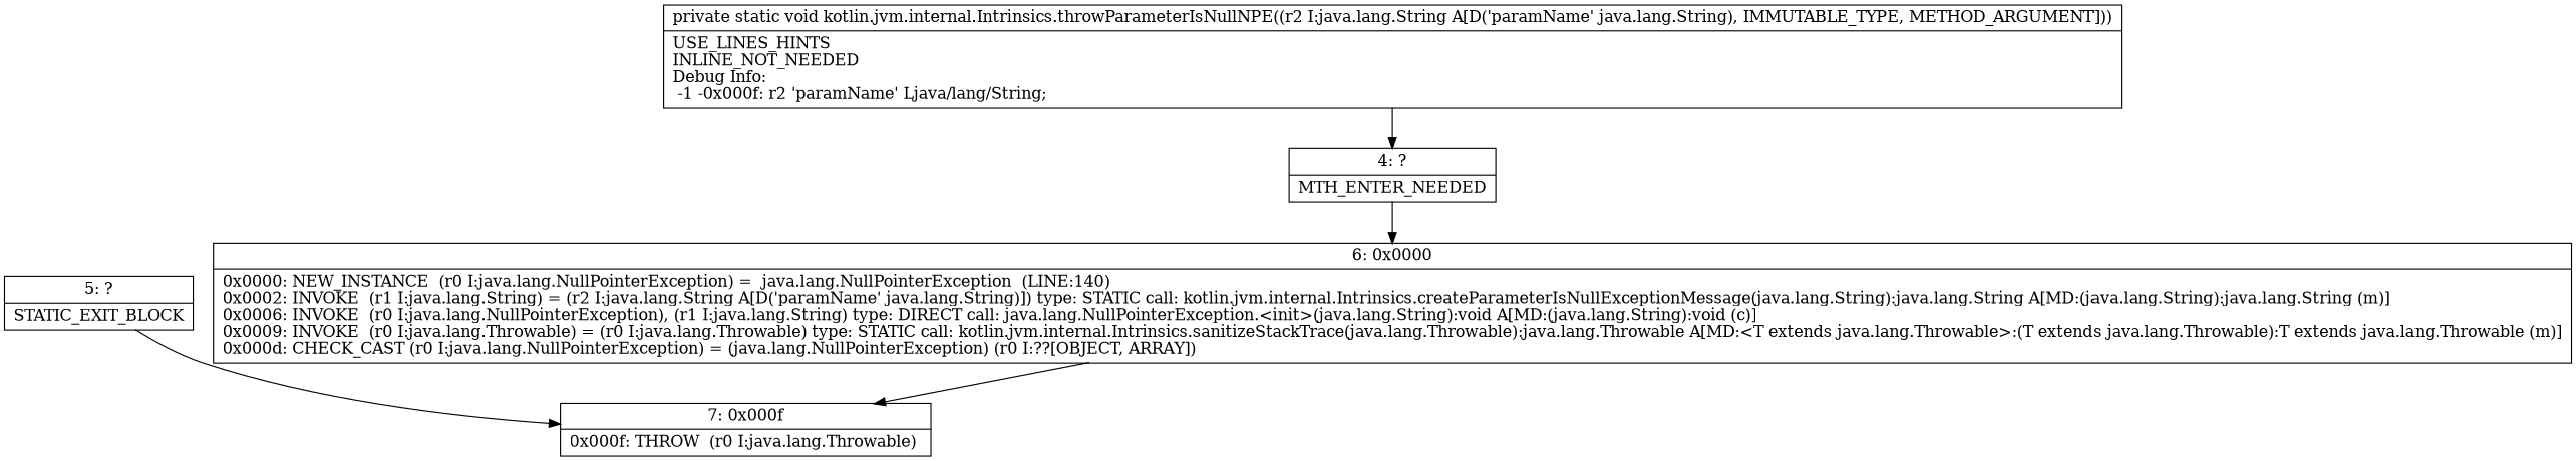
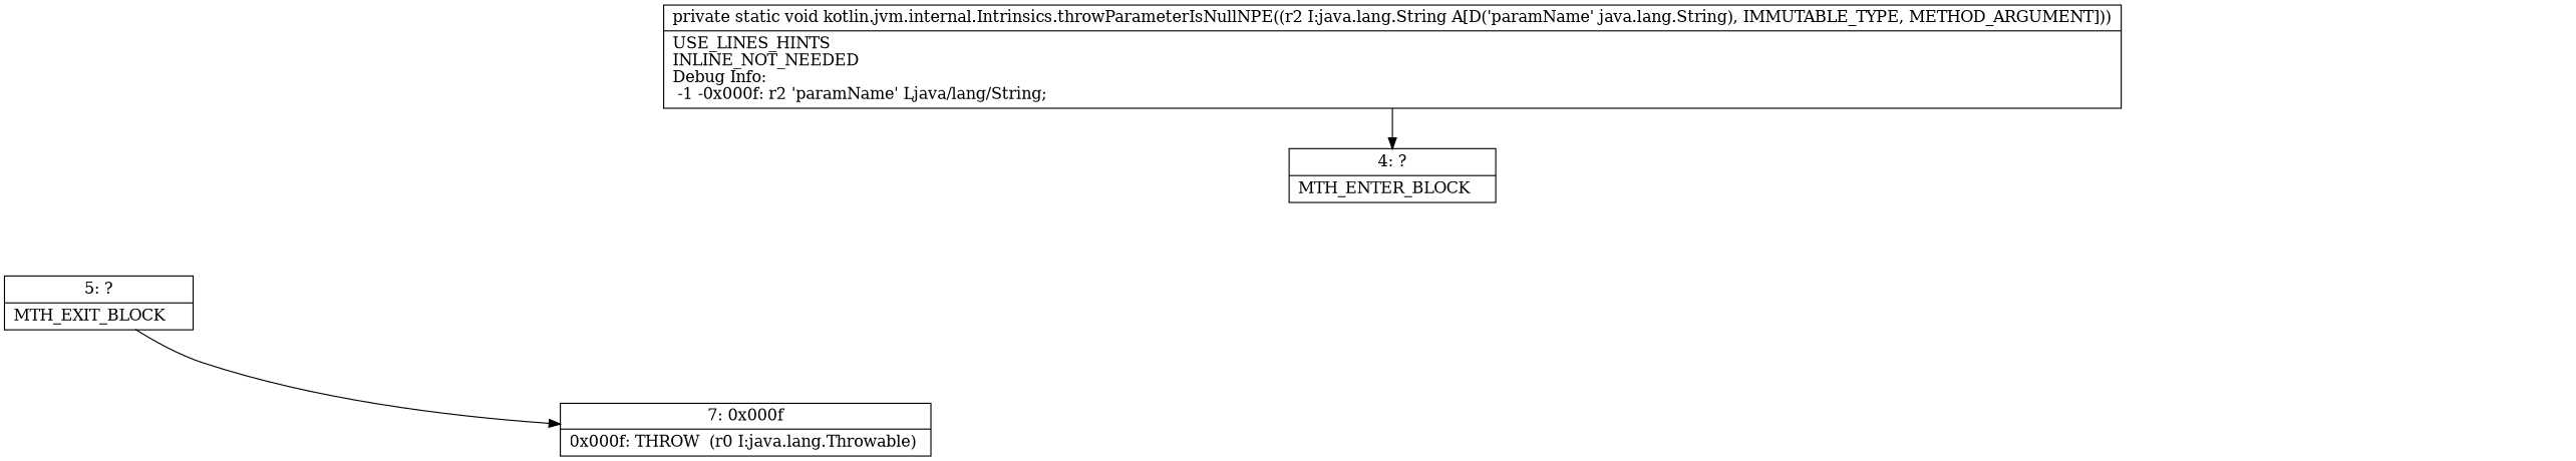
  digraph {
    node [shape=record]
-   n1 [label="{4\:\ ?|MTH_ENTER_NEEDED\l}"]
-   n2 [label="{6\:\ 0x0000|0x0000: NEW_INSTANCE  (r0 I:java.lang.NullPointerException) =  java.lang.NullPointerException  (LINE:140)\l0x0002: INVOKE  (r1 I:java.lang.String) = (r2 I:java.lang.String A[D('paramName' java.lang.String)]) type: STATIC call: kotlin.jvm.internal.Intrinsics.createParameterIsNullExceptionMessage(java.lang.String):java.lang.String A[MD:(java.lang.String):java.lang.String (m)]\l0x0006: INVOKE  (r0 I:java.lang.NullPointerException), (r1 I:java.lang.String) type: DIRECT call: java.lang.NullPointerException.\<init\>(java.lang.String):void A[MD:(java.lang.String):void (c)]\l0x0009: INVOKE  (r0 I:java.lang.Throwable) = (r0 I:java.lang.Throwable) type: STATIC call: kotlin.jvm.internal.Intrinsics.sanitizeStackTrace(java.lang.Throwable):java.lang.Throwable A[MD:\<T extends java.lang.Throwable\>:(T extends java.lang.Throwable):T extends java.lang.Throwable (m)]\l0x000d: CHECK_CAST (r0 I:java.lang.NullPointerException) = (java.lang.NullPointerException) (r0 I:??[OBJECT, ARRAY]) \l}"]
+   n1 [label="{4\:\ ?|MTH_ENTER_BLOCK\l}"]
    n3 [label="{7\:\ 0x000f|0x000f: THROW  (r0 I:java.lang.Throwable) \l}"]
-   n4 [label="{5\:\ ?|STATIC_EXIT_BLOCK\l}"]
+   n4 [label="{5\:\ ?|MTH_EXIT_BLOCK\l}"]
    n5 [label="{private static void kotlin.jvm.internal.Intrinsics.throwParameterIsNullNPE((r2 I:java.lang.String A[D('paramName' java.lang.String), IMMUTABLE_TYPE, METHOD_ARGUMENT]))  | USE_LINES_HINTS\lINLINE_NOT_NEEDED\lDebug Info:\l  \-1 \-0x000f: r2 'paramName' Ljava\/lang\/String;\l}"]
-   n1 -> n2
-   n2 -> n3
    n4 -> n3
    n5 -> n1
  }
